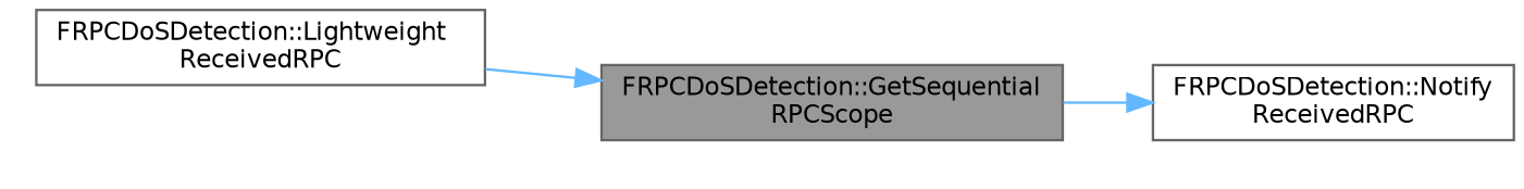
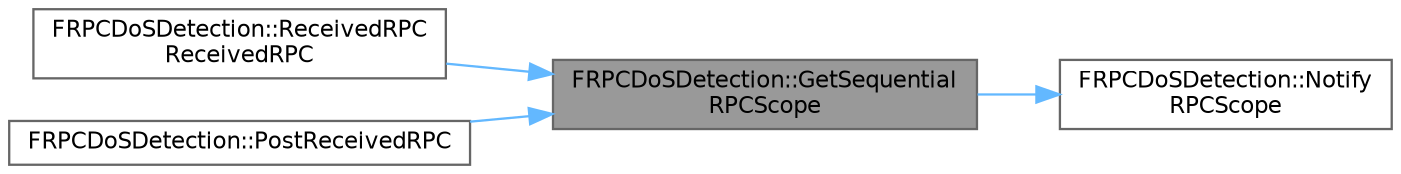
  digraph {
    fontname="DejaVu Sans"
    rankdir=RL
    node [color=grey40 fillcolor=white fontname="DejaVu Sans" fontsize=10 shape=box style=filled]
    edge [color=steelblue1 dir=back fontname="DejaVu Sans" fontsize=10 labelfontname=Helvetica labelfontsize=10 style=solid]
    n1 [color=gray40 fillcolor=grey60 fontcolor=black height=0.2 label="FRPCDoSDetection::GetSequential\lRPCScope" width=0.4]
-   n2 [height=0.2 label="FRPCDoSDetection::Lightweight\lReceivedRPC" width=0.4]
-   n4 [height=0.2 label="FRPCDoSDetection::Notify\lReceivedRPC" width=0.4]
+   n2 [height=0.2 label="FRPCDoSDetection::ReceivedRPC\lReceivedRPC" width=0.4]
+   n3 [height=0.2 label="FRPCDoSDetection::PostReceivedRPC" width=0.4]
+   n4 [height=0.2 label="FRPCDoSDetection::Notify\lRPCScope" width=0.4]
    n1 -> n2
+   n1 -> n3
    n4 -> n1
  }
